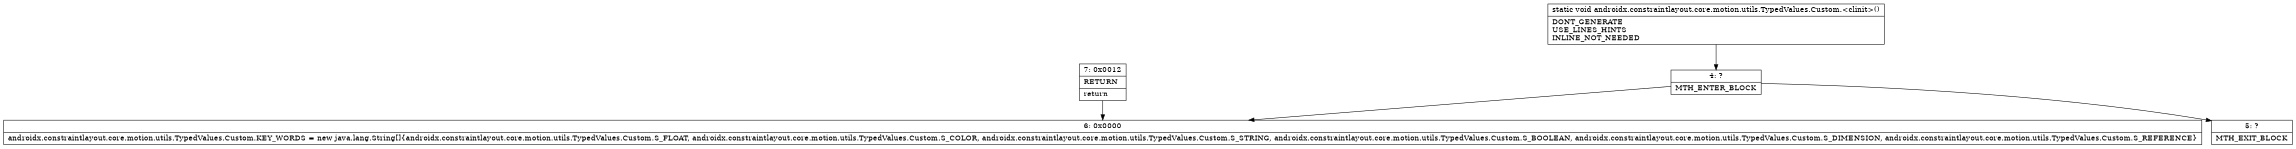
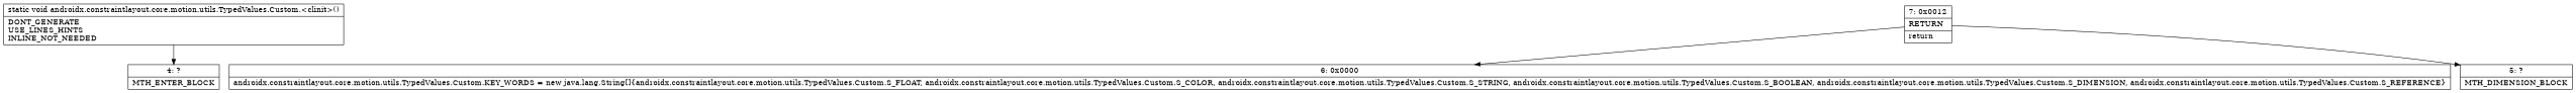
  digraph {
    node [shape=record]
    n1 [label="{4\:\ ?|MTH_ENTER_BLOCK\l}"]
    n2 [label="{6\:\ 0x0000|androidx.constraintlayout.core.motion.utils.TypedValues.Custom.KEY_WORDS = new java.lang.String[]\{androidx.constraintlayout.core.motion.utils.TypedValues.Custom.S_FLOAT, androidx.constraintlayout.core.motion.utils.TypedValues.Custom.S_COLOR, androidx.constraintlayout.core.motion.utils.TypedValues.Custom.S_STRING, androidx.constraintlayout.core.motion.utils.TypedValues.Custom.S_BOOLEAN, androidx.constraintlayout.core.motion.utils.TypedValues.Custom.S_DIMENSION, androidx.constraintlayout.core.motion.utils.TypedValues.Custom.S_REFERENCE\}\l}"]
    n3 [label="{7\:\ 0x0012|RETURN\l|return\l}"]
-   n4 [label="{5\:\ ?|MTH_EXIT_BLOCK\l}"]
+   n4 [label="{5\:\ ?|MTH_DIMENSION_BLOCK\l}"]
    n5 [label="{static void androidx.constraintlayout.core.motion.utils.TypedValues.Custom.\<clinit\>()  | DONT_GENERATE\lUSE_LINES_HINTS\lINLINE_NOT_NEEDED\l}"]
-   n1 -> n2
    n3 -> n2
-   n1 -> n4
+   n3 -> n4
    n5 -> n1
  }
